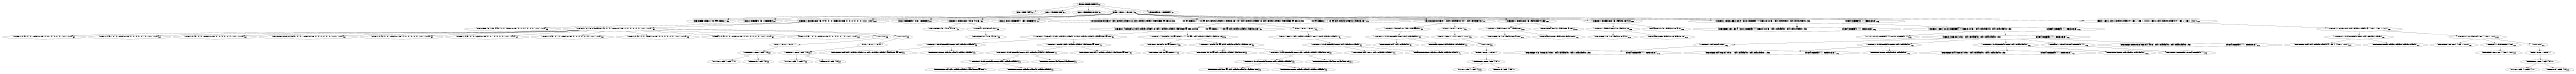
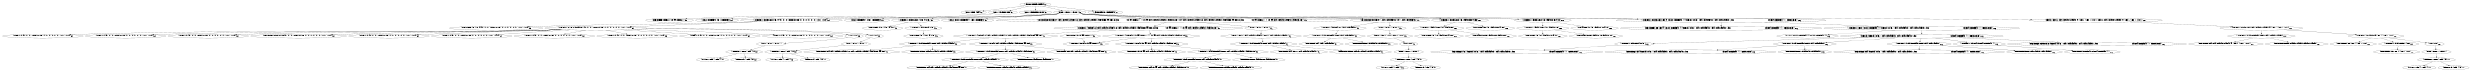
  digraph {
    fontname="DejaVu Sans Mono"
    node [fontname="DejaVu Sans Mono"]
    edge [fontname="DejaVu Sans Mono"]
    n1 [label=<(METHOD,TIFFFindField)<SUB>987</SUB>>]
    n2 [label=<(PARAM,TIFF *tif)<SUB>987</SUB>>]
    n3 [label=<(PARAM,uint32_t tag)<SUB>987</SUB>>]
    n4 [label=<(PARAM,TIFFDataType dt)<SUB>987</SUB>>]
    n5 [label=<(BLOCK,&lt;empty&gt;,&lt;empty&gt;)<SUB>988</SUB>>]
    n6 [label=<(METHOD_RETURN,TIFFField)<SUB>987</SUB>>]
    n7 [label=<(IDENTIFIER,TIFF_ANY,dt == TIFF_ANY)<SUB>993</SUB>>]
    n8 [label=<(LOCAL,TIFFField key: TIFFField)<SUB>989</SUB>>]
    n9 [label=<(&lt;operator&gt;.assignment,key = {0, 0, 0, TIFF_NOTYPE, 0, 0, 0, 0, 0, 0, NULL, NULL})<SUB>989</SUB>>]
    n10 [label=<(LOCAL,TIFFField* pkey: TIFFField)<SUB>990</SUB>>]
    n11 [label=<(&lt;operator&gt;.assignment,*pkey = &amp;key)<SUB>990</SUB>>]
    n12 [label=<(LOCAL,const TIFFField** ret: TIFFField)<SUB>991</SUB>>]
    n13 [label=<(CONTROL_STRUCTURE,if (tif-&gt;tif_foundfield &amp;&amp; tif-&gt;tif_foundfield-&gt;field_tag == tag &amp;&amp;\012        (dt == TIFF_ANY || dt == tif-&gt;tif_foundfield-&gt;field_type)),if (tif-&gt;tif_foundfield &amp;&amp; tif-&gt;tif_foundfield-&gt;field_tag == tag &amp;&amp;\012        (dt == TIFF_ANY || dt == tif-&gt;tif_foundfield-&gt;field_type)))<SUB>992</SUB>>]
    n14 [label=<(CONTROL_STRUCTURE,if (!tif-&gt;tif_fields),if (!tif-&gt;tif_fields))<SUB>997</SUB>>]
    n15 [label=<(&lt;operator&gt;.assignment,key.field_tag = tag)<SUB>1002</SUB>>]
    n16 [label=<(&lt;operator&gt;.assignment,key.field_type = dt)<SUB>1003</SUB>>]
    n17 [label=<(&lt;operator&gt;.assignment,ret = (const TIFFField **)bsearch(&amp;pkey, tif-&gt;tif_fields, tif-&gt;tif_nfields,\012                                      sizeof(TIFFField *), tagCompare))<SUB>1005</SUB>>]
    n18 [label=<(RETURN,return tif-&gt;tif_foundfield = (ret ? *ret : NULL);,return tif-&gt;tif_foundfield = (ret ? *ret : NULL);)<SUB>1007</SUB>>]
    n19 [label=<(IDENTIFIER,key,key = {0, 0, 0, TIFF_NOTYPE, 0, 0, 0, 0, 0, 0, NULL, NULL})<SUB>989</SUB>>]
    n20 [label=<(&lt;operator&gt;.arrayInitializer,{0, 0, 0, TIFF_NOTYPE, 0, 0, 0, 0, 0, 0, NULL, NULL})<SUB>989</SUB>>]
    n21 [label=<(IDENTIFIER,pkey,*pkey = &amp;key)<SUB>990</SUB>>]
    n22 [label=<(&lt;operator&gt;.addressOf,&amp;key)<SUB>990</SUB>>]
    n23 [label=<(&lt;operator&gt;.logicalAnd,tif-&gt;tif_foundfield &amp;&amp; tif-&gt;tif_foundfield-&gt;field_tag == tag &amp;&amp;\012        (dt == TIFF_ANY || dt == tif-&gt;tif_foundfield-&gt;field_type))<SUB>992</SUB>>]
    n24 [label=<(BLOCK,&lt;empty&gt;,&lt;empty&gt;)<SUB>994</SUB>>]
    n25 [label=<(&lt;operator&gt;.logicalNot,!tif-&gt;tif_fields)<SUB>997</SUB>>]
    n26 [label=<(BLOCK,&lt;empty&gt;,&lt;empty&gt;)<SUB>998</SUB>>]
    n27 [label=<(&lt;operator&gt;.fieldAccess,key.field_tag)<SUB>1002</SUB>>]
    n28 [label=<(IDENTIFIER,tag,key.field_tag = tag)<SUB>1002</SUB>>]
    n29 [label=<(&lt;operator&gt;.fieldAccess,key.field_type)<SUB>1003</SUB>>]
    n30 [label=<(IDENTIFIER,dt,key.field_type = dt)<SUB>1003</SUB>>]
    n31 [label=<(IDENTIFIER,ret,ret = (const TIFFField **)bsearch(&amp;pkey, tif-&gt;tif_fields, tif-&gt;tif_nfields,\012                                      sizeof(TIFFField *), tagCompare))<SUB>1005</SUB>>]
    n32 [label=<(&lt;operator&gt;.cast,(const TIFFField **)bsearch(&amp;pkey, tif-&gt;tif_fields, tif-&gt;tif_nfields,\012                                      sizeof(TIFFField *), tagCompare))<SUB>1005</SUB>>]
    n33 [label=<(&lt;operator&gt;.assignment,tif-&gt;tif_foundfield = (ret ? *ret : NULL))<SUB>1007</SUB>>]
    n34 [label=<(LITERAL,0,{0, 0, 0, TIFF_NOTYPE, 0, 0, 0, 0, 0, 0, NULL, NULL})<SUB>989</SUB>>]
    n35 [label=<(LITERAL,0,{0, 0, 0, TIFF_NOTYPE, 0, 0, 0, 0, 0, 0, NULL, NULL})<SUB>989</SUB>>]
    n36 [label=<(LITERAL,0,{0, 0, 0, TIFF_NOTYPE, 0, 0, 0, 0, 0, 0, NULL, NULL})<SUB>989</SUB>>]
    n37 [label=<(IDENTIFIER,TIFF_NOTYPE,{0, 0, 0, TIFF_NOTYPE, 0, 0, 0, 0, 0, 0, NULL, NULL})<SUB>989</SUB>>]
    n38 [label=<(LITERAL,0,{0, 0, 0, TIFF_NOTYPE, 0, 0, 0, 0, 0, 0, NULL, NULL})<SUB>989</SUB>>]
    n39 [label=<(LITERAL,0,{0, 0, 0, TIFF_NOTYPE, 0, 0, 0, 0, 0, 0, NULL, NULL})<SUB>989</SUB>>]
    n40 [label=<(LITERAL,0,{0, 0, 0, TIFF_NOTYPE, 0, 0, 0, 0, 0, 0, NULL, NULL})<SUB>989</SUB>>]
    n41 [label=<(LITERAL,0,{0, 0, 0, TIFF_NOTYPE, 0, 0, 0, 0, 0, 0, NULL, NULL})<SUB>989</SUB>>]
    n42 [label=<(LITERAL,0,{0, 0, 0, TIFF_NOTYPE, 0, 0, 0, 0, 0, 0, NULL, NULL})<SUB>989</SUB>>]
    n43 [label=<(LITERAL,0,{0, 0, 0, TIFF_NOTYPE, 0, 0, 0, 0, 0, 0, NULL, NULL})<SUB>989</SUB>>]
    n44 [label=<(NULL,NULL)<SUB>989</SUB>>]
    n45 [label=<(NULL,NULL)<SUB>989</SUB>>]
    n46 [label=<(BLOCK,&lt;empty&gt;,&lt;empty&gt;)>]
    n47 [label=<(BLOCK,&lt;empty&gt;,&lt;empty&gt;)>]
    n48 [label=<(&lt;operator&gt;.cast,(void *)0)<SUB>989</SUB>>]
    n49 [label=<(UNKNOWN,void *,void *)<SUB>989</SUB>>]
    n50 [label=<(LITERAL,0,(void *)0)<SUB>989</SUB>>]
    n51 [label=<(&lt;operator&gt;.cast,(void *)0)<SUB>989</SUB>>]
    n52 [label=<(UNKNOWN,void *,void *)<SUB>989</SUB>>]
    n53 [label=<(LITERAL,0,(void *)0)<SUB>989</SUB>>]
    n54 [label=<(IDENTIFIER,key,*pkey = &amp;key)<SUB>990</SUB>>]
    n55 [label=<(&lt;operator&gt;.logicalAnd,tif-&gt;tif_foundfield &amp;&amp; tif-&gt;tif_foundfield-&gt;field_tag == tag)<SUB>992</SUB>>]
    n56 [label=<(&lt;operator&gt;.logicalOr,dt == TIFF_ANY || dt == tif-&gt;tif_foundfield-&gt;field_type)<SUB>993</SUB>>]
    n57 [label=<(RETURN,return tif-&gt;tif_foundfield;,return tif-&gt;tif_foundfield;)<SUB>994</SUB>>]
    n58 [label=<(&lt;operator&gt;.indirectFieldAccess,tif-&gt;tif_foundfield)<SUB>992</SUB>>]
    n59 [label=<(&lt;operator&gt;.equals,tif-&gt;tif_foundfield-&gt;field_tag == tag)<SUB>992</SUB>>]
    n60 [label=<(&lt;operator&gt;.equals,dt == TIFF_ANY)<SUB>993</SUB>>]
    n61 [label=<(&lt;operator&gt;.equals,dt == tif-&gt;tif_foundfield-&gt;field_type)<SUB>993</SUB>>]
    n62 [label=<(IDENTIFIER,tif,tif-&gt;tif_foundfield &amp;&amp; tif-&gt;tif_foundfield-&gt;field_tag == tag)<SUB>992</SUB>>]
    n63 [label=<(FIELD_IDENTIFIER,tif_foundfield,tif_foundfield)<SUB>992</SUB>>]
    n64 [label=<(&lt;operator&gt;.indirectFieldAccess,tif-&gt;tif_foundfield-&gt;field_tag)<SUB>992</SUB>>]
    n65 [label=<(IDENTIFIER,tag,tif-&gt;tif_foundfield-&gt;field_tag == tag)<SUB>992</SUB>>]
    n66 [label=<(&lt;operator&gt;.indirectFieldAccess,tif-&gt;tif_foundfield)<SUB>992</SUB>>]
    n67 [label=<(FIELD_IDENTIFIER,field_tag,field_tag)<SUB>992</SUB>>]
    n68 [label=<(IDENTIFIER,tif,tif-&gt;tif_foundfield-&gt;field_tag == tag)<SUB>972</SUB>>]
    n69 [label=<(FIELD_IDENTIFIER,tif_foundfield,tif_foundfield)<SUB>992</SUB>>]
    n70 [label=<(IDENTIFIER,dt,dt == TIFF_ANY)<SUB>993</SUB>>]
    n71 [label=<(IDENTIFIER,dt,dt == tif-&gt;tif_foundfield-&gt;field_type)<SUB>993</SUB>>]
    n72 [label=<(&lt;operator&gt;.indirectFieldAccess,tif-&gt;tif_foundfield-&gt;field_type)<SUB>993</SUB>>]
    n73 [label=<(&lt;operator&gt;.indirectFieldAccess,tif-&gt;tif_foundfield)<SUB>993</SUB>>]
    n74 [label=<(FIELD_IDENTIFIER,field_type,field_type)<SUB>993</SUB>>]
    n75 [label=<(IDENTIFIER,tif,dt == tif-&gt;tif_foundfield-&gt;field_type)<SUB>993</SUB>>]
    n76 [label=<(FIELD_IDENTIFIER,tif_foundfield,tif_foundfield)<SUB>993</SUB>>]
    n77 [label=<(&lt;operator&gt;.indirectFieldAccess,tif-&gt;tif_foundfield)<SUB>994</SUB>>]
    n78 [label=<(IDENTIFIER,tif,return tif-&gt;tif_foundfield;)<SUB>994</SUB>>]
    n79 [label=<(FIELD_IDENTIFIER,tif_foundfield,tif_foundfield)<SUB>994</SUB>>]
    n80 [label=<(&lt;operator&gt;.indirectFieldAccess,tif-&gt;tif_fields)<SUB>997</SUB>>]
    n81 [label=<(RETURN,return NULL;,return NULL;)<SUB>998</SUB>>]
    n82 [label=<(IDENTIFIER,tif,!tif-&gt;tif_fields)<SUB>997</SUB>>]
    n83 [label=<(FIELD_IDENTIFIER,tif_fields,tif_fields)<SUB>997</SUB>>]
    n84 [label=<(NULL,NULL)<SUB>998</SUB>>]
    n85 [label=<(BLOCK,&lt;empty&gt;,&lt;empty&gt;)>]
    n86 [label=<(&lt;operator&gt;.cast,(void *)0)<SUB>998</SUB>>]
    n87 [label=<(UNKNOWN,void *,void *)<SUB>998</SUB>>]
    n88 [label=<(LITERAL,0,(void *)0)<SUB>998</SUB>>]
    n89 [label=<(IDENTIFIER,key,key.field_tag = tag)<SUB>1002</SUB>>]
    n90 [label=<(FIELD_IDENTIFIER,field_tag,field_tag)<SUB>1002</SUB>>]
    n91 [label=<(IDENTIFIER,key,key.field_type = dt)<SUB>1003</SUB>>]
    n92 [label=<(FIELD_IDENTIFIER,field_type,field_type)<SUB>1003</SUB>>]
    n93 [label=<(UNKNOWN,const TIFFField **,const TIFFField **)<SUB>1005</SUB>>]
    n94 [label=<(bsearch,bsearch(&amp;pkey, tif-&gt;tif_fields, tif-&gt;tif_nfields,\012                                      sizeof(TIFFField *), tagCompare))<SUB>1005</SUB>>]
    n95 [label=<(&lt;operator&gt;.addressOf,&amp;pkey)<SUB>1005</SUB>>]
    n96 [label=<(&lt;operator&gt;.indirectFieldAccess,tif-&gt;tif_fields)<SUB>1005</SUB>>]
    n97 [label=<(&lt;operator&gt;.indirectFieldAccess,tif-&gt;tif_nfields)<SUB>1005</SUB>>]
    n98 [label=<(&lt;operator&gt;.sizeOf,sizeof(TIFFField *))<SUB>1006</SUB>>]
    n99 [label=<(IDENTIFIER,tagCompare,bsearch(&amp;pkey, tif-&gt;tif_fields, tif-&gt;tif_nfields,\012                                      sizeof(TIFFField *), tagCompare))<SUB>1006</SUB>>]
    n100 [label=<(IDENTIFIER,pkey,bsearch(&amp;pkey, tif-&gt;tif_fields, tif-&gt;tif_nfields,\012                                      sizeof(TIFFField *), tagCompare))<SUB>1005</SUB>>]
    n101 [label=<(IDENTIFIER,tif,bsearch(&amp;pkey, tif-&gt;tif_fields, tif-&gt;tif_nfields,\012                                      sizeof(TIFFField *), tagCompare))<SUB>1005</SUB>>]
    n102 [label=<(FIELD_IDENTIFIER,tif_fields,tif_fields)<SUB>1005</SUB>>]
    n103 [label=<(IDENTIFIER,tif,bsearch(&amp;pkey, tif-&gt;tif_fields, tif-&gt;tif_nfields,\012                                      sizeof(TIFFField *), tagCompare))<SUB>1005</SUB>>]
    n104 [label=<(FIELD_IDENTIFIER,tif_nfields,tif_nfields)<SUB>1005</SUB>>]
    n105 [label=<(IDENTIFIER,TIFFField,sizeof(TIFFField *))<SUB>1006</SUB>>]
    n106 [label=<(&lt;operator&gt;.indirectFieldAccess,tif-&gt;tif_foundfield)<SUB>1007</SUB>>]
    n107 [label=<(&lt;operator&gt;.conditional,ret ? *ret : NULL)<SUB>1007</SUB>>]
    n108 [label=<(IDENTIFIER,tif,tif-&gt;tif_foundfield = (ret ? *ret : NULL))<SUB>1007</SUB>>]
    n109 [label=<(FIELD_IDENTIFIER,tif_foundfield,tif_foundfield)<SUB>1007</SUB>>]
    n110 [label=<(IDENTIFIER,ret,ret ? *ret : NULL)<SUB>1007</SUB>>]
    n111 [label=<(&lt;operator&gt;.indirection,*ret)<SUB>1007</SUB>>]
    n112 [label=<(NULL,NULL)<SUB>1007</SUB>>]
    n113 [label=<(IDENTIFIER,ret,ret ? *ret : NULL)<SUB>1007</SUB>>]
    n114 [label=<(BLOCK,&lt;empty&gt;,&lt;empty&gt;)>]
    n115 [label=<(&lt;operator&gt;.cast,(void *)0)<SUB>1007</SUB>>]
    n116 [label=<(UNKNOWN,void *,void *)<SUB>1007</SUB>>]
    n117 [label=<(LITERAL,0,(void *)0)<SUB>1007</SUB>>]
    n1 -> n2
    n1 -> n3
    n1 -> n4
    n1 -> n5
    n1 -> n6
    n3 -> n7
    n5 -> n8
    n5 -> n9
    n5 -> n10
    n5 -> n11
    n5 -> n12
    n5 -> n13
    n5 -> n14
    n5 -> n15
    n5 -> n16
    n5 -> n17
    n5 -> n18
    n9 -> n19
    n9 -> n20
    n11 -> n21
    n11 -> n22
    n13 -> n23
    n13 -> n24
    n14 -> n25
    n14 -> n26
    n15 -> n27
    n15 -> n28
    n16 -> n29
    n16 -> n30
    n17 -> n31
    n17 -> n32
    n18 -> n33
    n20 -> n34
    n20 -> n35
    n20 -> n36
    n20 -> n37
    n20 -> n38
    n20 -> n39
    n20 -> n40
    n20 -> n41
    n20 -> n42
    n20 -> n43
    n20 -> n44
    n20 -> n45
    n22 -> n54
    n23 -> n55
    n23 -> n56
    n24 -> n57
    n25 -> n80
    n26 -> n81
    n27 -> n89
    n27 -> n90
    n29 -> n91
    n29 -> n92
    n32 -> n93
    n32 -> n94
    n33 -> n106
    n33 -> n107
    n44 -> n46
    n45 -> n47
    n46 -> n48
    n47 -> n51
    n48 -> n49
    n48 -> n50
    n51 -> n52
    n51 -> n53
    n55 -> n58
    n55 -> n59
    n56 -> n60
    n56 -> n61
    n57 -> n77
    n58 -> n62
    n58 -> n63
    n59 -> n64
    n59 -> n65
-   n60 -> n70
+   n70 -> n60
    n61 -> n71
    n61 -> n72
    n64 -> n66
    n64 -> n67
    n66 -> n68
    n66 -> n69
    n72 -> n73
    n72 -> n74
    n73 -> n75
    n73 -> n76
    n77 -> n78
    n77 -> n79
    n80 -> n82
    n80 -> n83
    n81 -> n84
    n84 -> n85
    n85 -> n86
    n86 -> n87
    n86 -> n88
    n94 -> n95
    n94 -> n96
    n94 -> n97
    n94 -> n98
    n94 -> n99
    n95 -> n100
    n96 -> n101
    n96 -> n102
    n97 -> n103
    n97 -> n104
    n98 -> n105
    n106 -> n108
    n106 -> n109
    n107 -> n110
    n107 -> n111
    n107 -> n112
    n111 -> n113
    n112 -> n114
    n114 -> n115
    n115 -> n116
    n115 -> n117
  }
